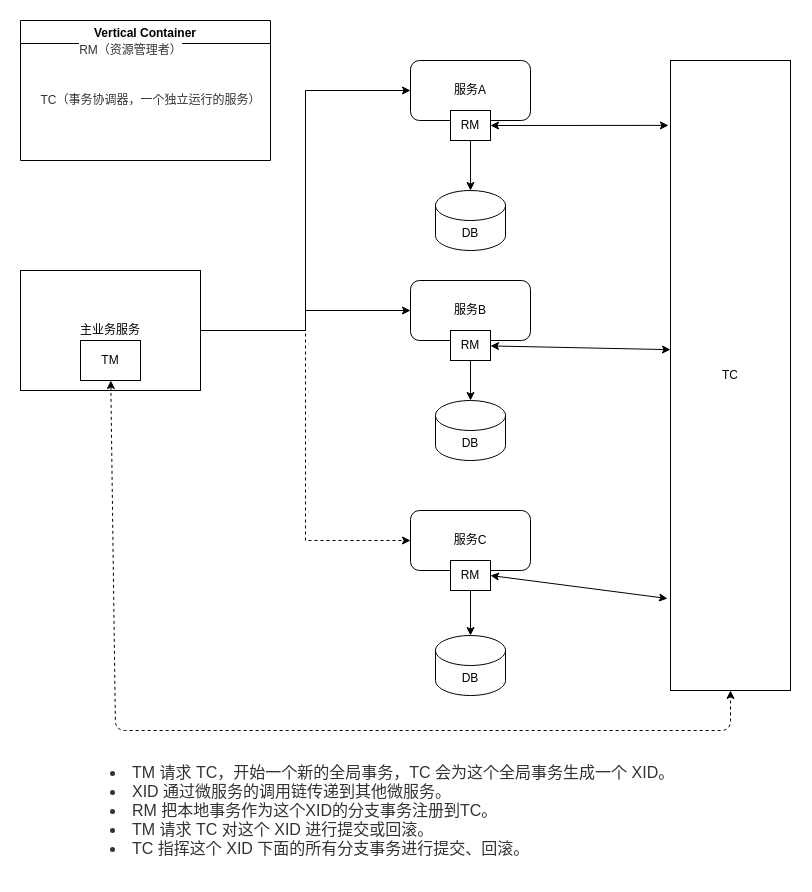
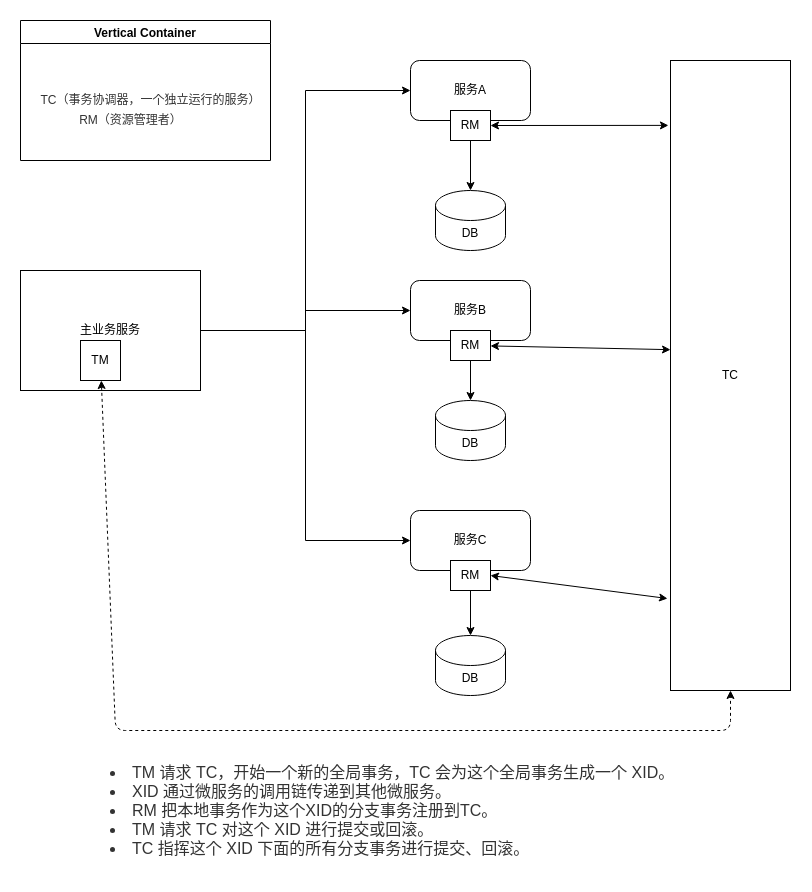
  <mxCell id="0" />
  <mxCell id="1" parent="0" />
  <mxCell id="2" value="服务C" style="rounded=1;whiteSpace=wrap;html=1;" vertex="1" parent="1"><mxGeometry x="410" y="510" width="120" height="60" as="geometry" /></mxCell>
  <mxCell id="3" value="服务A" style="rounded=1;whiteSpace=wrap;html=1;" vertex="1" parent="1"><mxGeometry x="410" y="60" width="120" height="60" as="geometry" /></mxCell>
  <mxCell id="4" value="服务B" style="rounded=1;whiteSpace=wrap;html=1;" vertex="1" parent="1"><mxGeometry x="410" y="280" width="120" height="60" as="geometry" /></mxCell>
  <mxCell id="5" style="edgeStyle=orthogonalEdgeStyle;rounded=0;orthogonalLoop=1;jettySize=auto;html=1;exitX=1;exitY=0.5;exitDx=0;exitDy=0;entryX=0;entryY=0.5;entryDx=0;entryDy=0;" edge="1" parent="1" source="8" target="3"><mxGeometry relative="1" as="geometry" /></mxCell>
  <mxCell id="6" style="edgeStyle=orthogonalEdgeStyle;rounded=0;orthogonalLoop=1;jettySize=auto;html=1;" edge="1" parent="1" source="8" target="4"><mxGeometry relative="1" as="geometry" /></mxCell>
- <mxCell id="7" style="edgeStyle=orthogonalEdgeStyle;rounded=0;orthogonalLoop=1;jettySize=auto;html=1;entryX=0;entryY=0.5;entryDx=0;entryDy=0;dashed=1;" edge="1" parent="1" source="8" target="2"><mxGeometry relative="1" as="geometry" /></mxCell>
+ <mxCell id="7" style="edgeStyle=orthogonalEdgeStyle;rounded=0;orthogonalLoop=1;jettySize=auto;html=1;entryX=0;entryY=0.5;entryDx=0;entryDy=0;" edge="1" parent="1" source="8" target="2"><mxGeometry relative="1" as="geometry" /></mxCell>
  <mxCell id="8" value="主业务服务" style="rounded=0;whiteSpace=wrap;html=1;" vertex="1" parent="1"><mxGeometry x="20" y="270" width="180" height="120" as="geometry" /></mxCell>
  <mxCell id="9" value="" style="edgeStyle=orthogonalEdgeStyle;rounded=0;orthogonalLoop=1;jettySize=auto;html=1;" edge="1" parent="1" source="10" target="18"><mxGeometry relative="1" as="geometry" /></mxCell>
  <mxCell id="10" value="RM" style="rounded=0;whiteSpace=wrap;html=1;" vertex="1" parent="1"><mxGeometry x="450" y="110" width="40" height="30" as="geometry" /></mxCell>
  <mxCell id="11" value="" style="edgeStyle=orthogonalEdgeStyle;rounded=0;orthogonalLoop=1;jettySize=auto;html=1;" edge="1" parent="1" source="12" target="19"><mxGeometry relative="1" as="geometry" /></mxCell>
  <mxCell id="12" value="RM" style="rounded=0;whiteSpace=wrap;html=1;" vertex="1" parent="1"><mxGeometry x="450" y="560" width="40" height="30" as="geometry" /></mxCell>
  <mxCell id="13" value="" style="edgeStyle=orthogonalEdgeStyle;rounded=0;orthogonalLoop=1;jettySize=auto;html=1;" edge="1" parent="1" source="14" target="17"><mxGeometry relative="1" as="geometry" /></mxCell>
  <mxCell id="14" value="RM" style="rounded=0;whiteSpace=wrap;html=1;" vertex="1" parent="1"><mxGeometry x="450" y="330" width="40" height="30" as="geometry" /></mxCell>
- <mxCell id="15" value="TM" style="rounded=0;whiteSpace=wrap;html=1;" vertex="1" parent="1"><mxGeometry x="80" y="340" width="60" height="40" as="geometry" /></mxCell>
+ <mxCell id="15" value="TM" style="rounded=0;whiteSpace=wrap;html=1;" vertex="1" parent="1"><mxGeometry x="80" y="340" width="40" height="40" as="geometry" /></mxCell>
  <mxCell id="16" value="TC" style="rounded=0;whiteSpace=wrap;html=1;" vertex="1" parent="1"><mxGeometry x="670" y="60" width="120" height="630" as="geometry" /></mxCell>
  <mxCell id="17" value="DB" style="shape=cylinder3;whiteSpace=wrap;html=1;boundedLbl=1;backgroundOutline=1;size=15;" vertex="1" parent="1"><mxGeometry x="435" y="400" width="70" height="60" as="geometry" /></mxCell>
  <mxCell id="18" value="DB" style="shape=cylinder3;whiteSpace=wrap;html=1;boundedLbl=1;backgroundOutline=1;size=15;" vertex="1" parent="1"><mxGeometry x="435" y="190" width="70" height="60" as="geometry" /></mxCell>
  <mxCell id="19" value="DB" style="shape=cylinder3;whiteSpace=wrap;html=1;boundedLbl=1;backgroundOutline=1;size=15;" vertex="1" parent="1"><mxGeometry x="435" y="635" width="70" height="60" as="geometry" /></mxCell>
  <mxCell id="20" value="" style="endArrow=classic;startArrow=classic;html=1;entryX=-0.017;entryY=0.103;entryDx=0;entryDy=0;entryPerimeter=0;exitX=1;exitY=0.5;exitDx=0;exitDy=0;" edge="1" parent="1" source="10" target="16"><mxGeometry width="50" height="50" relative="1" as="geometry"><mxPoint x="370" y="300" as="sourcePoint" /><mxPoint x="420" y="250" as="targetPoint" /></mxGeometry></mxCell>
  <mxCell id="21" value="" style="endArrow=classic;startArrow=classic;html=1;exitX=1;exitY=0.5;exitDx=0;exitDy=0;entryX=-0.025;entryY=0.854;entryDx=0;entryDy=0;entryPerimeter=0;" edge="1" parent="1" source="12" target="16"><mxGeometry width="50" height="50" relative="1" as="geometry"><mxPoint x="505" y="580" as="sourcePoint" /><mxPoint x="668" y="593" as="targetPoint" /></mxGeometry></mxCell>
  <mxCell id="22" value="" style="endArrow=classic;startArrow=classic;html=1;entryX=0;entryY=0.459;entryDx=0;entryDy=0;entryPerimeter=0;" edge="1" parent="1" source="14" target="16"><mxGeometry width="50" height="50" relative="1" as="geometry"><mxPoint x="490" y="347" as="sourcePoint" /><mxPoint x="670" y="346.52" as="targetPoint" /></mxGeometry></mxCell>
  <mxCell id="23" value="" style="endArrow=classic;startArrow=classic;html=1;entryX=0.5;entryY=1;entryDx=0;entryDy=0;dashed=1;" edge="1" parent="1" source="15" target="16"><mxGeometry width="50" height="50" relative="1" as="geometry"><mxPoint x="370" y="530" as="sourcePoint" /><mxPoint x="420" y="480" as="targetPoint" /><Array as="points"><mxPoint x="115" y="730" /><mxPoint x="730" y="730" /></Array></mxGeometry></mxCell>
  <mxCell id="24" value="&lt;font style=&quot;font-size: 14px&quot;&gt;&lt;ul style=&quot;margin: 0px 0px 20px ; padding: 0px 0px 0px 2em ; color: rgb(51 , 51 , 51) ; font-family: &amp;#34;microsoft yahei&amp;#34; , &amp;#34;arial&amp;#34; , &amp;#34;tahoma&amp;#34; ; font-size: 16px ; background-color: rgb(255 , 255 , 255)&quot;&gt;&lt;li style=&quot;margin: 0px 0px 0px 1px ; padding: 0px ; list-style: inside none disc ; font-size: 1em&quot;&gt;TM 请求 TC，开始一个新的全局事务，TC 会为这个全局事务生成一个 XID。&lt;/li&gt;&lt;li style=&quot;margin: 0px 0px 0px 1px ; padding: 0px ; list-style: inside none disc ; font-size: 1em&quot;&gt;XID 通过微服务的调用链传递到其他微服务。&lt;/li&gt;&lt;li style=&quot;margin: 0px 0px 0px 1px ; padding: 0px ; list-style: inside none disc ; font-size: 1em&quot;&gt;RM 把本地事务作为这个XID的分支事务注册到TC。&lt;/li&gt;&lt;li style=&quot;margin: 0px 0px 0px 1px ; padding: 0px ; list-style: inside none disc ; font-size: 1em&quot;&gt;TM 请求 TC 对这个 XID 进行提交或回滚。&lt;/li&gt;&lt;li style=&quot;margin: 0px 0px 0px 1px ; padding: 0px ; list-style: inside none disc ; font-size: 1em&quot;&gt;TC 指挥这个 XID 下面的所有分支事务进行提交、回滚。&lt;/li&gt;&lt;/ul&gt;&lt;/font&gt;" style="text;html=1;align=left;verticalAlign=middle;resizable=0;points=[];autosize=1;strokeColor=none;" vertex="1" parent="1"><mxGeometry x="75" y="770" width="610" height="100" as="geometry" /></mxCell>
  <mxCell id="25" value="Vertical Container" style="swimlane;" vertex="1" parent="1"><mxGeometry x="20" y="20" width="250" height="140" as="geometry" /></mxCell>
  <mxCell id="26" value="&lt;span style=&quot;color: rgb(51 , 51 , 51) ; font-family: &amp;#34;microsoft yahei&amp;#34; , &amp;#34;arial&amp;#34; , &amp;#34;tahoma&amp;#34; ; background-color: rgb(255 , 255 , 255)&quot;&gt;&lt;font style=&quot;font-size: 12px&quot;&gt;TC（事务协调器，一个独立运行的服务）&lt;/font&gt;&lt;/span&gt;" style="text;html=1;align=center;verticalAlign=middle;resizable=0;points=[];autosize=1;strokeColor=none;" vertex="1" parent="25"><mxGeometry x="10" y="70" width="240" height="20" as="geometry" /></mxCell>
- <mxCell id="27" value="&lt;span style=&quot;color: rgb(51 , 51 , 51) ; font-family: &amp;#34;microsoft yahei&amp;#34; , &amp;#34;arial&amp;#34; , &amp;#34;tahoma&amp;#34; ; background-color: rgb(255 , 255 , 255)&quot;&gt;&lt;font style=&quot;font-size: 12px&quot;&gt;RM（资源管理者）&lt;/font&gt;&lt;/span&gt;" style="text;html=1;align=center;verticalAlign=middle;resizable=0;points=[];autosize=1;strokeColor=none;" vertex="1" parent="25"><mxGeometry x="50" y="20" width="120" height="20" as="geometry" /></mxCell>
+ <mxCell id="27" value="&lt;span style=&quot;color: rgb(51 , 51 , 51) ; font-family: &amp;#34;microsoft yahei&amp;#34; , &amp;#34;arial&amp;#34; , &amp;#34;tahoma&amp;#34; ; background-color: rgb(255 , 255 , 255)&quot;&gt;&lt;font style=&quot;font-size: 12px&quot;&gt;RM（资源管理者）&lt;/font&gt;&lt;/span&gt;" style="text;html=1;align=center;verticalAlign=middle;resizable=0;points=[];autosize=1;strokeColor=none;" vertex="1" parent="25"><mxGeometry x="50" y="90" width="120" height="20" as="geometry" /></mxCell>
